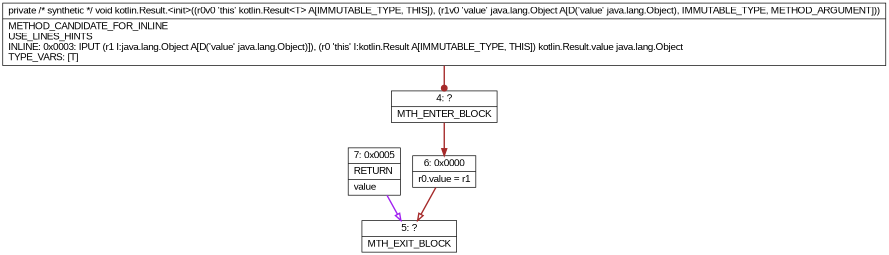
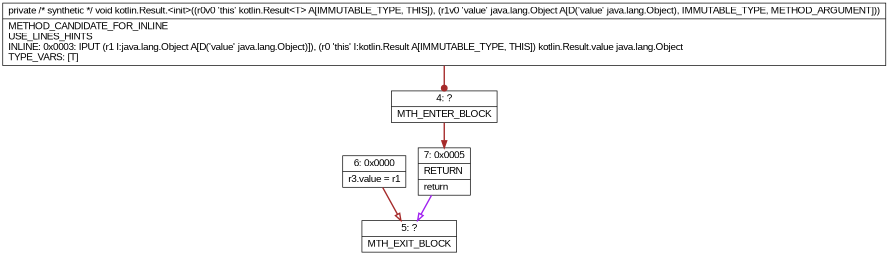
  digraph {
    fontname="Liberation Sans"
    node [fontname="Liberation Sans" shape=record]
    edge [arrowhead=onormal color=brown fontname="Liberation Sans" style=bold]
    n1 [label="{4\:\ ?|MTH_ENTER_BLOCK\l}"]
-   n2 [label="{6\:\ 0x0000|r0.value = r1\l}"]
+   n2 [label="{6\:\ 0x0000|r3.value = r1\l}"]
    n3 [label="{5\:\ ?|MTH_EXIT_BLOCK\l}"]
-   n4 [label="{7\:\ 0x0005|RETURN\l|value\l}"]
+   n4 [label="{7\:\ 0x0005|RETURN\l|return\l}"]
    n5 [label="{private \/* synthetic *\/ void kotlin.Result.\<init\>((r0v0 'this' kotlin.Result\<T\> A[IMMUTABLE_TYPE, THIS]), (r1v0 'value' java.lang.Object A[D('value' java.lang.Object), IMMUTABLE_TYPE, METHOD_ARGUMENT]))  | METHOD_CANDIDATE_FOR_INLINE\lUSE_LINES_HINTS\lINLINE: 0x0003: IPUT  (r1 I:java.lang.Object A[D('value' java.lang.Object)]), (r0 'this' I:kotlin.Result A[IMMUTABLE_TYPE, THIS]) kotlin.Result.value java.lang.Object\lTYPE_VARS: [T]\l}"]
-   n1 -> n2 [arrowhead=normal]
+   n1 -> n4 [arrowhead=normal]
    n2 -> n3
    n4 -> n3 [color=purple]
    n5 -> n1 [arrowhead=dot]
  }
